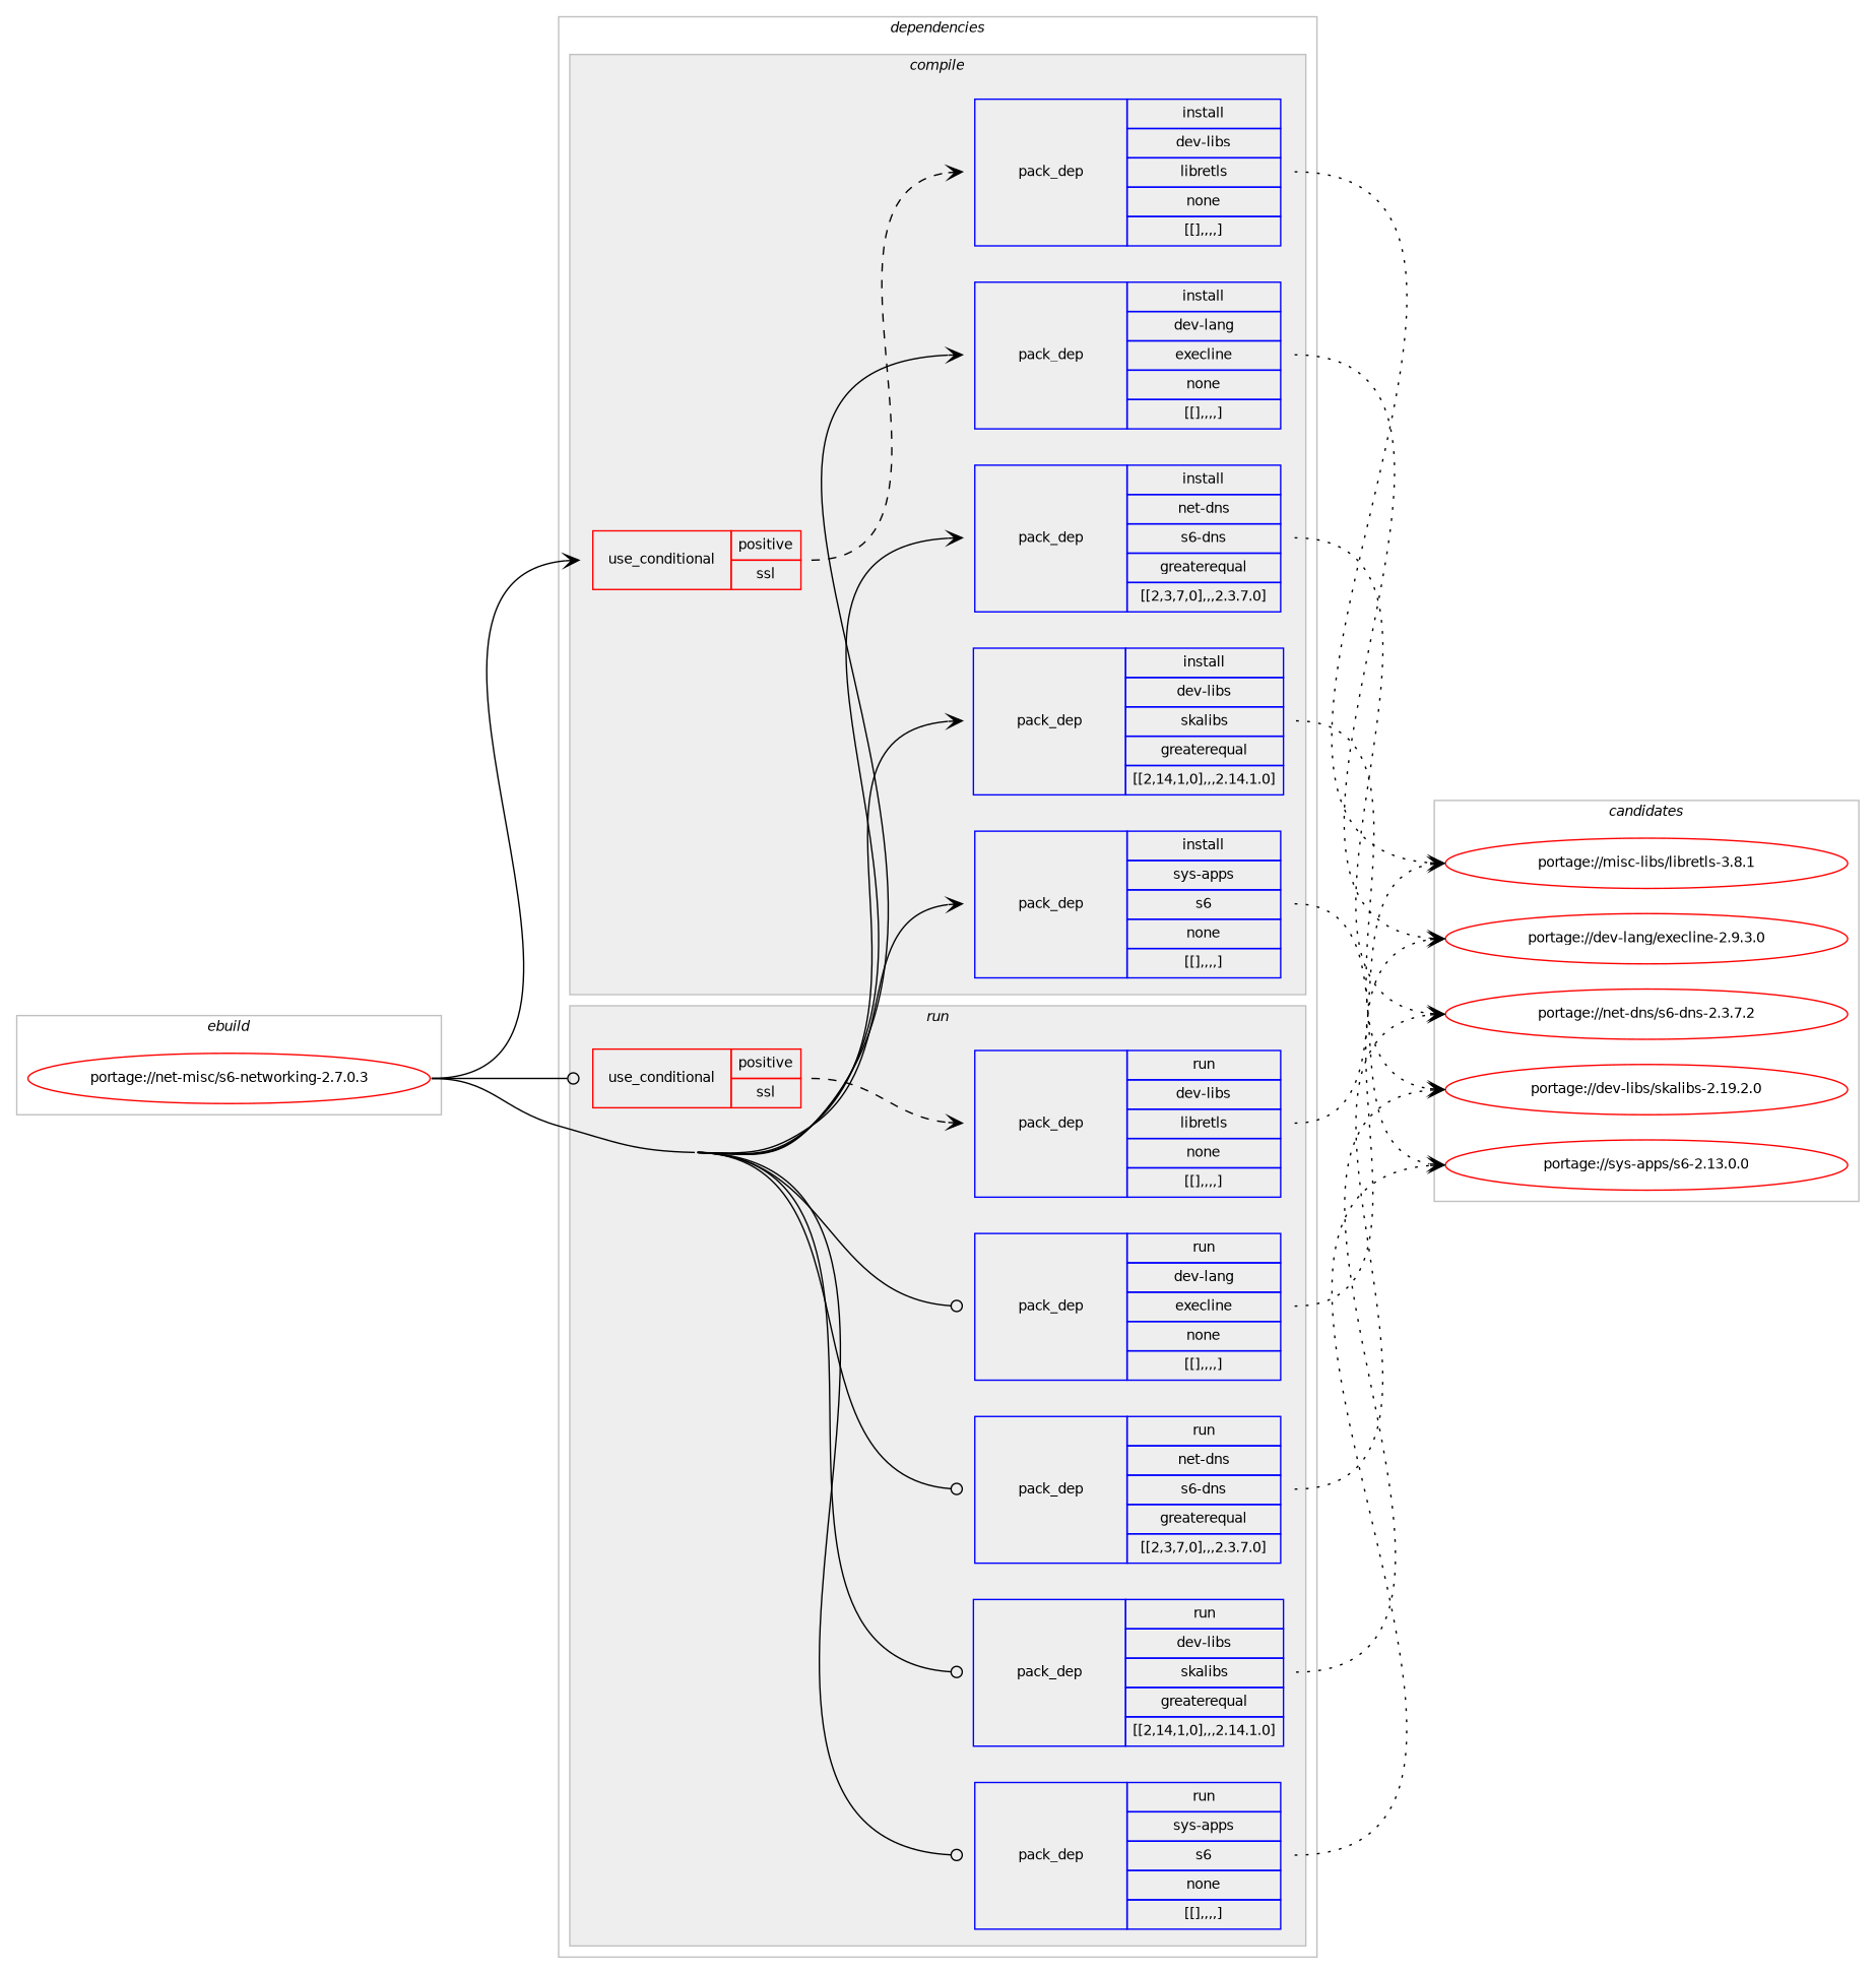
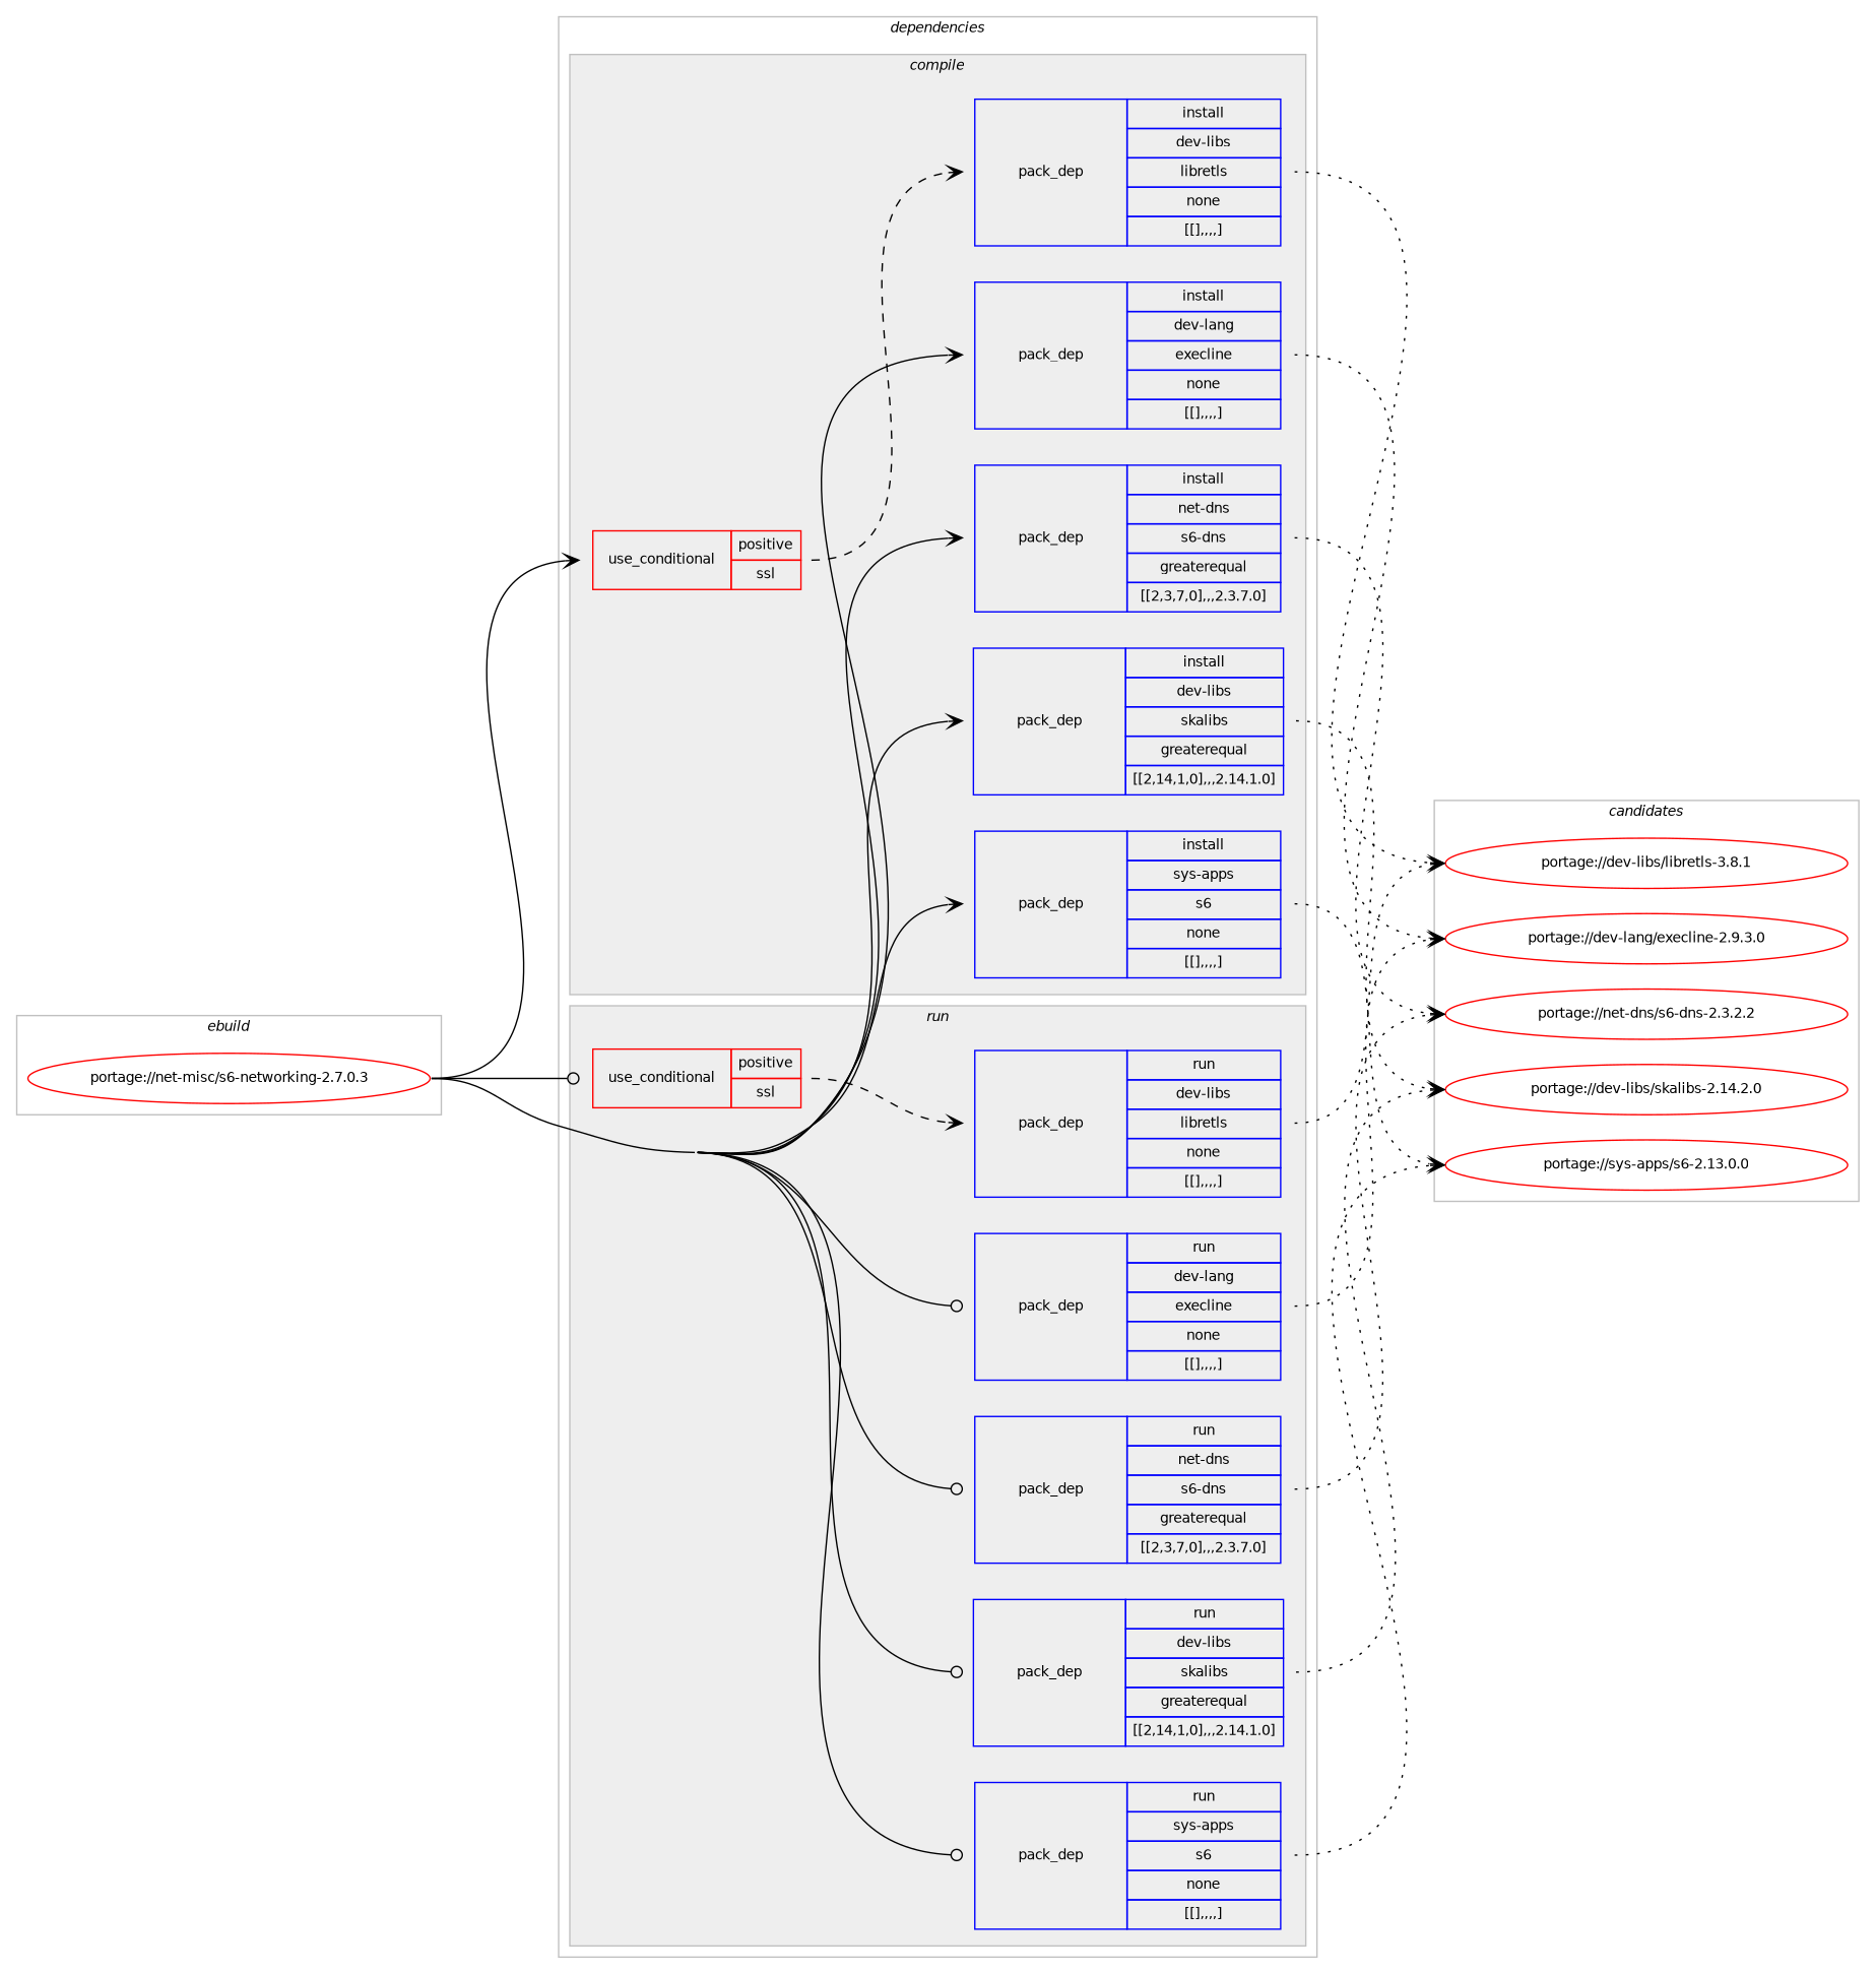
  digraph {
    compound=true
    concentrate=true
    fontname=Helvetica
    fontsize=10
    newrank=true
    rankdir=LR
    ranksep=1.5
    node [color=blue fontname=Helvetica fontsize=10 shape=none]
    edge [arrowhead=vee headport=w style=solid tailport=e weight=20]
    n1 [color=red label="portage://net-misc/s6-networking-2.7.0.3" width=4 shape=""]
    n2 [label=<<TABLE BORDER="0" CELLBORDER="1" CELLSPACING="0" CELLPADDING="4" WIDTH="220"><TR><TD ROWSPAN="6" CELLPADDING="30">pack_dep</TD></TR><TR><TD WIDTH="110">install</TD></TR><TR><TD>dev-libs</TD></TR><TR><TD>libretls</TD></TR><TR><TD>none</TD></TR><TR><TD>[[],,,,]</TD></TR></TABLE>>]
    n3 [color=red label=<<TABLE BORDER="0" CELLBORDER="1" CELLSPACING="0" CELLPADDING="4"><TR><TD ROWSPAN="3" CELLPADDING="10">use_conditional</TD></TR><TR><TD>positive</TD></TR><TR><TD>ssl</TD></TR></TABLE>>]
    n4 [label=<<TABLE BORDER="0" CELLBORDER="1" CELLSPACING="0" CELLPADDING="4" WIDTH="220"><TR><TD ROWSPAN="6" CELLPADDING="30">pack_dep</TD></TR><TR><TD WIDTH="110">install</TD></TR><TR><TD>dev-lang</TD></TR><TR><TD>execline</TD></TR><TR><TD>none</TD></TR><TR><TD>[[],,,,]</TD></TR></TABLE>>]
    n5 [label=<<TABLE BORDER="0" CELLBORDER="1" CELLSPACING="0" CELLPADDING="4" WIDTH="220"><TR><TD ROWSPAN="6" CELLPADDING="30">pack_dep</TD></TR><TR><TD WIDTH="110">install</TD></TR><TR><TD>dev-libs</TD></TR><TR><TD>skalibs</TD></TR><TR><TD>greaterequal</TD></TR><TR><TD>[[2,14,1,0],,,2.14.1.0]</TD></TR></TABLE>>]
    n6 [label=<<TABLE BORDER="0" CELLBORDER="1" CELLSPACING="0" CELLPADDING="4" WIDTH="220"><TR><TD ROWSPAN="6" CELLPADDING="30">pack_dep</TD></TR><TR><TD WIDTH="110">install</TD></TR><TR><TD>net-dns</TD></TR><TR><TD>s6-dns</TD></TR><TR><TD>greaterequal</TD></TR><TR><TD>[[2,3,7,0],,,2.3.7.0]</TD></TR></TABLE>>]
    n7 [label=<<TABLE BORDER="0" CELLBORDER="1" CELLSPACING="0" CELLPADDING="4" WIDTH="220"><TR><TD ROWSPAN="6" CELLPADDING="30">pack_dep</TD></TR><TR><TD WIDTH="110">install</TD></TR><TR><TD>sys-apps</TD></TR><TR><TD>s6</TD></TR><TR><TD>none</TD></TR><TR><TD>[[],,,,]</TD></TR></TABLE>>]
    n8 [label=<<TABLE BORDER="0" CELLBORDER="1" CELLSPACING="0" CELLPADDING="4" WIDTH="220"><TR><TD ROWSPAN="6" CELLPADDING="30">pack_dep</TD></TR><TR><TD WIDTH="110">run</TD></TR><TR><TD>sys-apps</TD></TR><TR><TD>s6</TD></TR><TR><TD>none</TD></TR><TR><TD>[[],,,,]</TD></TR></TABLE>>]
    n9 [label=<<TABLE BORDER="0" CELLBORDER="1" CELLSPACING="0" CELLPADDING="4" WIDTH="220"><TR><TD ROWSPAN="6" CELLPADDING="30">pack_dep</TD></TR><TR><TD WIDTH="110">run</TD></TR><TR><TD>dev-libs</TD></TR><TR><TD>libretls</TD></TR><TR><TD>none</TD></TR><TR><TD>[[],,,,]</TD></TR></TABLE>>]
    n10 [color=red label=<<TABLE BORDER="0" CELLBORDER="1" CELLSPACING="0" CELLPADDING="4"><TR><TD ROWSPAN="3" CELLPADDING="10">use_conditional</TD></TR><TR><TD>positive</TD></TR><TR><TD>ssl</TD></TR></TABLE>>]
    n11 [label=<<TABLE BORDER="0" CELLBORDER="1" CELLSPACING="0" CELLPADDING="4" WIDTH="220"><TR><TD ROWSPAN="6" CELLPADDING="30">pack_dep</TD></TR><TR><TD WIDTH="110">run</TD></TR><TR><TD>dev-lang</TD></TR><TR><TD>execline</TD></TR><TR><TD>none</TD></TR><TR><TD>[[],,,,]</TD></TR></TABLE>>]
    n12 [label=<<TABLE BORDER="0" CELLBORDER="1" CELLSPACING="0" CELLPADDING="4" WIDTH="220"><TR><TD ROWSPAN="6" CELLPADDING="30">pack_dep</TD></TR><TR><TD WIDTH="110">run</TD></TR><TR><TD>dev-libs</TD></TR><TR><TD>skalibs</TD></TR><TR><TD>greaterequal</TD></TR><TR><TD>[[2,14,1,0],,,2.14.1.0]</TD></TR></TABLE>>]
    n13 [label=<<TABLE BORDER="0" CELLBORDER="1" CELLSPACING="0" CELLPADDING="4" WIDTH="220"><TR><TD ROWSPAN="6" CELLPADDING="30">pack_dep</TD></TR><TR><TD WIDTH="110">run</TD></TR><TR><TD>net-dns</TD></TR><TR><TD>s6-dns</TD></TR><TR><TD>greaterequal</TD></TR><TR><TD>[[2,3,7,0],,,2.3.7.0]</TD></TR></TABLE>>]
-   n14 [color=red label="portage://misc-libs/libretls-3.8.1" width=4 shape=""]
+   n14 [color=red label="portage://dev-libs/libretls-3.8.1" width=4 shape=""]
    n15 [color=red label="portage://dev-lang/execline-2.9.3.0" width=4 shape=""]
-   n16 [color=red label="portage://dev-libs/skalibs-2.19.2.0" width=4 shape=""]
-   n17 [color=red label="portage://net-dns/s6-dns-2.3.7.2" width=4 shape=""]
+   n16 [color=red label="portage://dev-libs/skalibs-2.14.2.0" width=4 shape=""]
+   n17 [color=red label="portage://net-dns/s6-dns-2.3.2.2" width=4 shape=""]
    n18 [color=red label="portage://sys-apps/s6-2.13.0.0" width=4 shape=""]
    subgraph cluster_1 {
      color=gray
      label=<<i>ebuild</i>>
      n1
    }
    subgraph cluster_2 {
      color=gray
      label=<<i>dependencies</i>>
      subgraph cluster_3 {
        color=gray
        fillcolor="#eeeeee"
        label=<<i>compile</i>>
        style=filled
        subgraph sub_4 {
          color=gray
          fillcolor="#eeeeee"
          label=<<i>compile</i>>
          style=filled
          n3
          subgraph sub_5 {
            color=gray
            fillcolor="#eeeeee"
            label=<<i>compile</i>>
            style=filled
            n2
          }
        }
        subgraph sub_6 {
          color=gray
          fillcolor="#eeeeee"
          label=<<i>compile</i>>
          style=filled
          n4
        }
        subgraph sub_7 {
          color=gray
          fillcolor="#eeeeee"
          label=<<i>compile</i>>
          style=filled
          n5
        }
        subgraph sub_8 {
          color=gray
          fillcolor="#eeeeee"
          label=<<i>compile</i>>
          style=filled
          n6
        }
        subgraph sub_9 {
          color=gray
          fillcolor="#eeeeee"
          label=<<i>compile</i>>
          style=filled
          n7
        }
      }
      subgraph cluster_10 {
        color=gray
        fillcolor="#eeeeee"
        label=<<i>compile and run</i>>
        style=filled
      }
      subgraph cluster_11 {
        color=gray
        fillcolor="#eeeeee"
        label=<<i>run</i>>
        style=filled
        subgraph sub_12 {
          color=gray
          fillcolor="#eeeeee"
          label=<<i>run</i>>
          style=filled
          n8
        }
        subgraph sub_13 {
          color=gray
          fillcolor="#eeeeee"
          label=<<i>run</i>>
          style=filled
          n10
          subgraph sub_14 {
            color=gray
            fillcolor="#eeeeee"
            label=<<i>run</i>>
            style=filled
            n9
          }
        }
        subgraph sub_15 {
          color=gray
          fillcolor="#eeeeee"
          label=<<i>run</i>>
          style=filled
          n11
        }
        subgraph sub_16 {
          color=gray
          fillcolor="#eeeeee"
          label=<<i>run</i>>
          style=filled
          n12
        }
        subgraph sub_17 {
          color=gray
          fillcolor="#eeeeee"
          label=<<i>run</i>>
          style=filled
          n13
        }
      }
    }
    subgraph cluster_18 {
      color=gray
      label=<<i>candidates</i>>
      rank=same
      subgraph sub_19 {
        color=black
        label=<<i>candidates</i>>
        nodesep=1
        rank=same
        n14
      }
      subgraph sub_20 {
        color=black
        label=<<i>candidates</i>>
        nodesep=1
        rank=same
        n15
      }
      subgraph sub_21 {
        color=black
        label=<<i>candidates</i>>
        nodesep=1
        rank=same
        n16
      }
      subgraph sub_22 {
        color=black
        label=<<i>candidates</i>>
        nodesep=1
        rank=same
        n17
      }
      subgraph sub_23 {
        color=black
        label=<<i>candidates</i>>
        nodesep=1
        rank=same
        n18
      }
      subgraph sub_24 {
        color=black
        label=<<i>candidates</i>>
        nodesep=1
        rank=same
        n14
      }
      subgraph sub_25 {
        color=black
        label=<<i>candidates</i>>
        nodesep=1
        rank=same
        n15
      }
      subgraph sub_26 {
        color=black
        label=<<i>candidates</i>>
        nodesep=1
        rank=same
        n16
      }
      subgraph sub_27 {
        color=black
        label=<<i>candidates</i>>
        nodesep=1
        rank=same
        n17
      }
      subgraph sub_28 {
        color=black
        label=<<i>candidates</i>>
        nodesep=1
        rank=same
        n18
      }
    }
    n1 -> n3
    n1 -> n4
    n1 -> n5
    n1 -> n6
    n1 -> n7
    n1 -> n8 [arrowhead=odot]
    n1 -> n10 [arrowhead=odot]
    n1 -> n11 [arrowhead=odot]
    n1 -> n12 [arrowhead=odot]
    n1 -> n13 [arrowhead=odot]
    n2 -> n14 [style=dotted weight=100]
    n3 -> n2 [style=dashed]
    n4 -> n15 [style=dotted weight=100]
    n5 -> n16 [style=dotted weight=100]
    n6 -> n17 [style=dotted weight=100]
    n7 -> n18 [style=dotted weight=100]
    n8 -> n18 [style=dotted weight=100]
    n9 -> n14 [style=dotted weight=100]
    n10 -> n9 [style=dashed]
    n11 -> n15 [style=dotted weight=100]
    n12 -> n16 [style=dotted weight=100]
    n13 -> n17 [style=dotted weight=100]
  }
